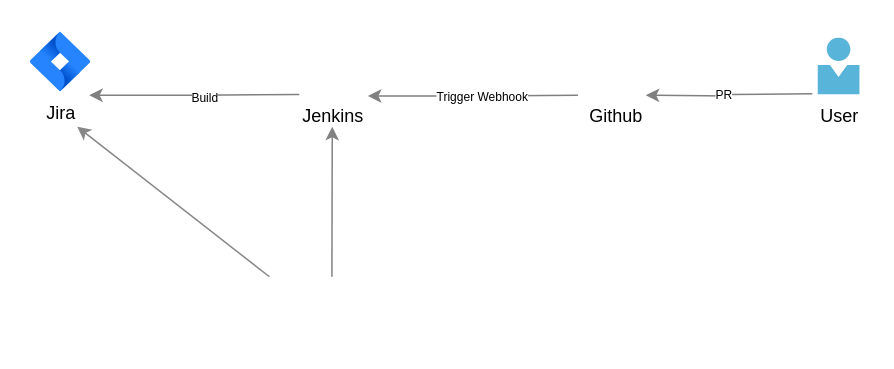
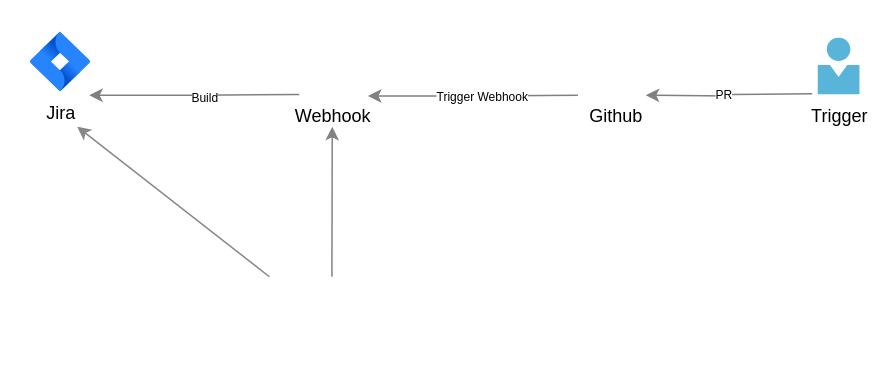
  <mxCell id="0" />
  <mxCell id="1" parent="0" />
  <mxCell id="2" style="edgeStyle=orthogonalEdgeStyle;rounded=0;orthogonalLoop=1;jettySize=auto;html=1;exitX=1.033;exitY=0.503;exitDx=0;exitDy=0;exitPerimeter=0;strokeColor=#808080;" edge="1" parent="1"><mxGeometry relative="1" as="geometry"><mxPoint x="384.79" y="63" as="sourcePoint" /><mxPoint x="244.79" y="63.5" as="targetPoint" /></mxGeometry></mxCell>
  <mxCell id="3" value="&lt;font style=&quot;font-size: 8px;&quot;&gt;Trigger Webhook&lt;/font&gt;" style="edgeLabel;html=1;align=center;verticalAlign=middle;resizable=0;points=[];" vertex="1" connectable="0" parent="2"><mxGeometry x="-0.665" y="-1" relative="1" as="geometry"><mxPoint x="-40" as="offset" /></mxGeometry></mxCell>
  <mxCell id="4" value="Github&lt;div&gt;&lt;br&gt;&lt;/div&gt;" style="shape=image;html=1;verticalAlign=top;verticalLabelPosition=bottom;labelBackgroundColor=#ffffff;imageAspect=0;aspect=fixed;image=https://cdn4.iconfinder.com/data/icons/ionicons/512/icon-social-github-128.png" vertex="1" parent="1"><mxGeometry x="389" y="22" width="41" height="41" as="geometry" /></mxCell>
  <mxCell id="5" value="Jira&lt;div&gt;&lt;br&gt;&lt;/div&gt;" style="image;html=1;image=img/lib/atlassian/Jira_Software_Logo.svg;" vertex="1" parent="1"><mxGeometry x="20" y="21" width="40" height="40" as="geometry" /></mxCell>
- <mxCell id="6" value="Jenkins" style="shape=image;verticalLabelPosition=bottom;labelBackgroundColor=default;verticalAlign=top;aspect=fixed;imageAspect=0;image=https://upload.wikimedia.org/wikipedia/commons/thumb/e/e9/Jenkins_logo.svg/1200px-Jenkins_logo.svg.png;" vertex="1" parent="1"><mxGeometry x="206.02" y="20" width="31.54" height="43.55" as="geometry" /></mxCell>
+ <mxCell id="6" value="Webhook" style="shape=image;verticalLabelPosition=bottom;labelBackgroundColor=default;verticalAlign=top;aspect=fixed;imageAspect=0;image=https://upload.wikimedia.org/wikipedia/commons/thumb/e/e9/Jenkins_logo.svg/1200px-Jenkins_logo.svg.png;" vertex="1" parent="1"><mxGeometry x="206.02" y="20" width="31.54" height="43.55" as="geometry" /></mxCell>
  <mxCell id="7" style="edgeStyle=orthogonalEdgeStyle;rounded=0;orthogonalLoop=1;jettySize=auto;html=1;exitX=1.033;exitY=0.503;exitDx=0;exitDy=0;exitPerimeter=0;strokeColor=#808080;" edge="1" parent="1"><mxGeometry relative="1" as="geometry"><mxPoint x="199" y="62.5" as="sourcePoint" /><mxPoint x="59" y="63" as="targetPoint" /></mxGeometry></mxCell>
  <mxCell id="8" value="&lt;font style=&quot;font-size: 8px;&quot;&gt;Build&lt;/font&gt;" style="edgeLabel;html=1;align=center;verticalAlign=middle;resizable=0;points=[];fontStyle=0" vertex="1" connectable="0" parent="7"><mxGeometry x="-0.095" y="2" relative="1" as="geometry"><mxPoint y="-1" as="offset" /></mxGeometry></mxCell>
  <mxCell id="9" value="" style="edgeStyle=none;orthogonalLoop=1;jettySize=auto;html=1;rounded=0;strokeColor=#878787;exitX=0;exitY=0;exitDx=0;exitDy=0;" edge="1" parent="1" source="14"><mxGeometry width="100" relative="1" as="geometry"><mxPoint x="191" y="194" as="sourcePoint" /><mxPoint x="51" y="84" as="targetPoint" /><Array as="points" /></mxGeometry></mxCell>
  <mxCell id="10" value="" style="edgeStyle=none;orthogonalLoop=1;jettySize=auto;html=1;rounded=0;strokeColor=#828282;exitX=0.5;exitY=0;exitDx=0;exitDy=0;" edge="1" parent="1" source="14"><mxGeometry width="100" relative="1" as="geometry"><mxPoint x="221" y="174" as="sourcePoint" /><mxPoint x="221" y="84" as="targetPoint" /><Array as="points" /></mxGeometry></mxCell>
- <mxCell id="11" value="User" style="image;sketch=0;aspect=fixed;html=1;points=[];align=center;fontSize=12;image=img/lib/mscae/Person.svg;" vertex="1" parent="1"><mxGeometry x="545" y="25" width="28.12" height="38" as="geometry" /></mxCell>
+ <mxCell id="11" value="Trigger" style="image;sketch=0;aspect=fixed;html=1;points=[];align=center;fontSize=12;image=img/lib/mscae/Person.svg;" vertex="1" parent="1"><mxGeometry x="545" y="25" width="28.12" height="38" as="geometry" /></mxCell>
  <mxCell id="12" style="edgeStyle=orthogonalEdgeStyle;rounded=0;orthogonalLoop=1;jettySize=auto;html=1;strokeColor=#808080;" edge="1" parent="1"><mxGeometry relative="1" as="geometry"><mxPoint x="541" y="62" as="sourcePoint" /><mxPoint x="430" y="63" as="targetPoint" /></mxGeometry></mxCell>
  <mxCell id="13" value="&lt;font style=&quot;font-size: 8px;&quot;&gt;PR&lt;/font&gt;" style="edgeLabel;html=1;align=center;verticalAlign=middle;resizable=0;points=[];" vertex="1" connectable="0" parent="12"><mxGeometry x="-0.665" y="-1" relative="1" as="geometry"><mxPoint x="-40" as="offset" /></mxGeometry></mxCell>
  <mxCell id="14" value="" style="shape=image;verticalLabelPosition=bottom;labelBackgroundColor=default;verticalAlign=top;aspect=fixed;imageAspect=0;image=https://quintagroup.com/cms/technology/Images/docker-compose-button.jpg;" vertex="1" parent="1"><mxGeometry x="179.12" y="184" width="83.33" height="40" as="geometry" /></mxCell>
